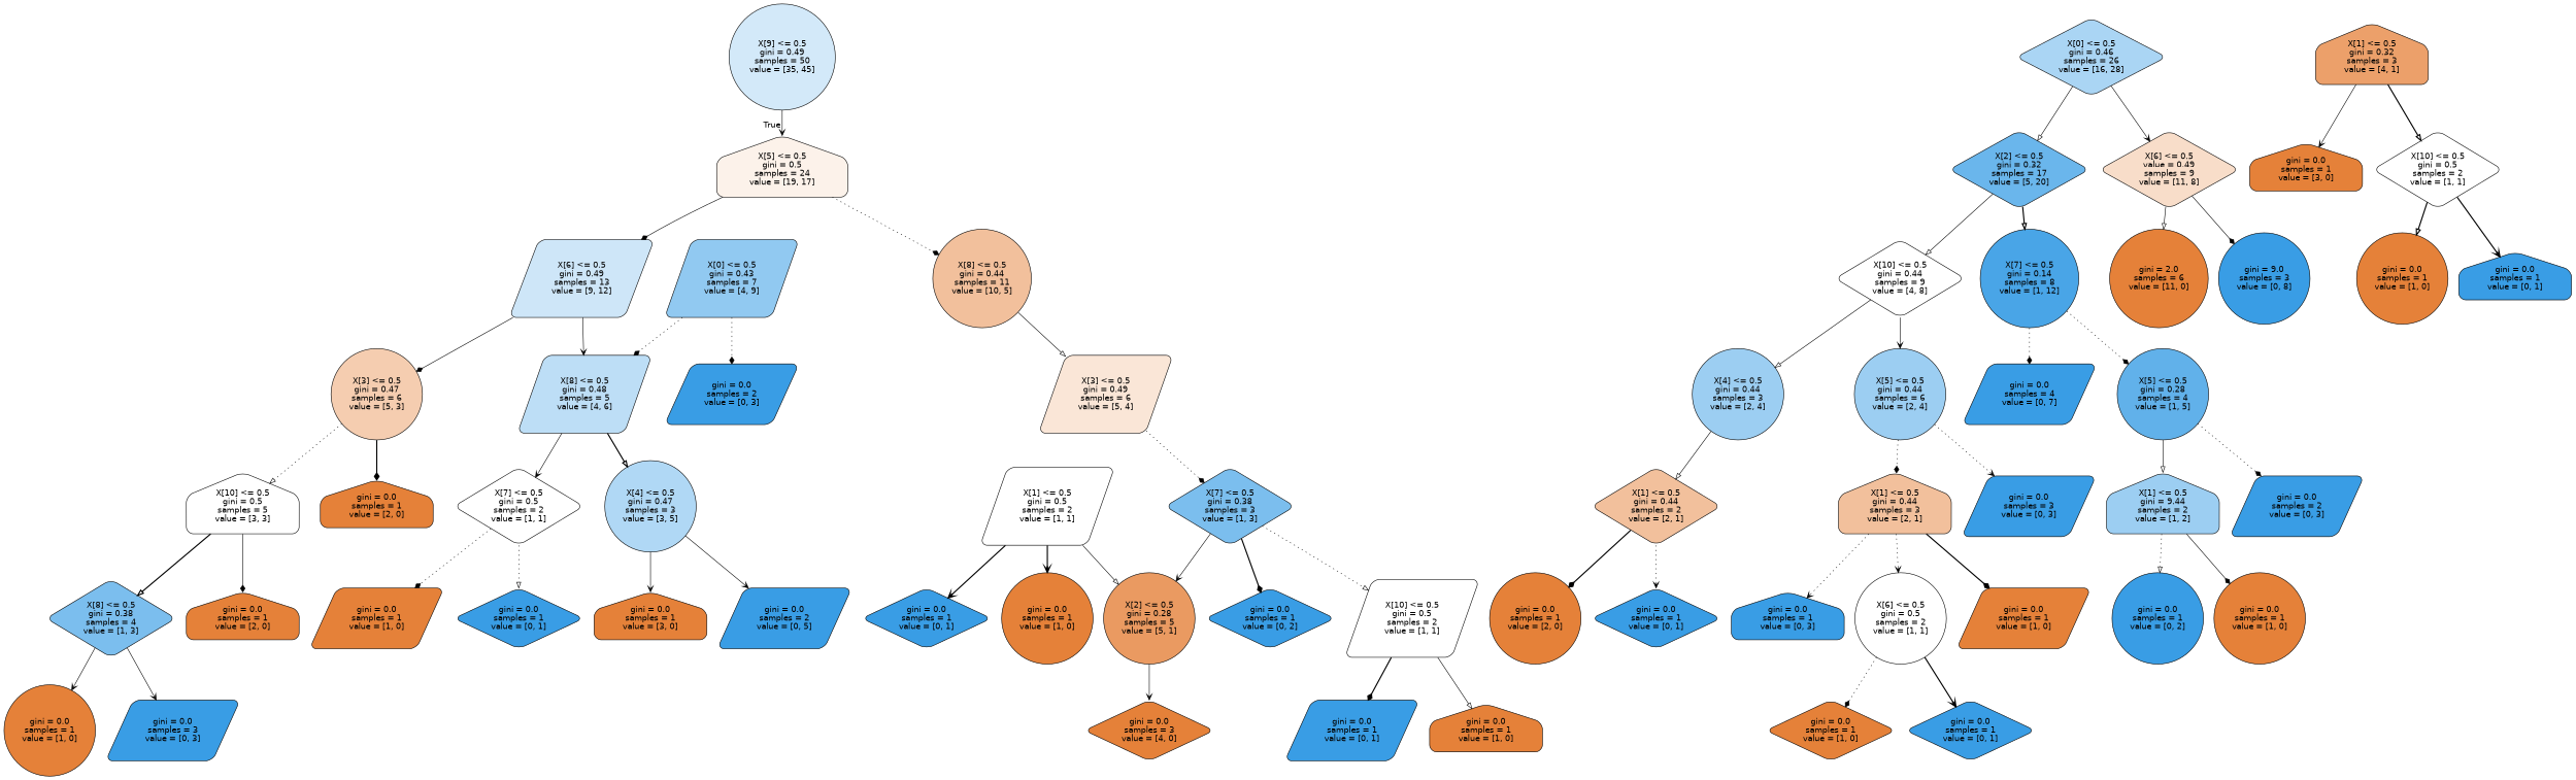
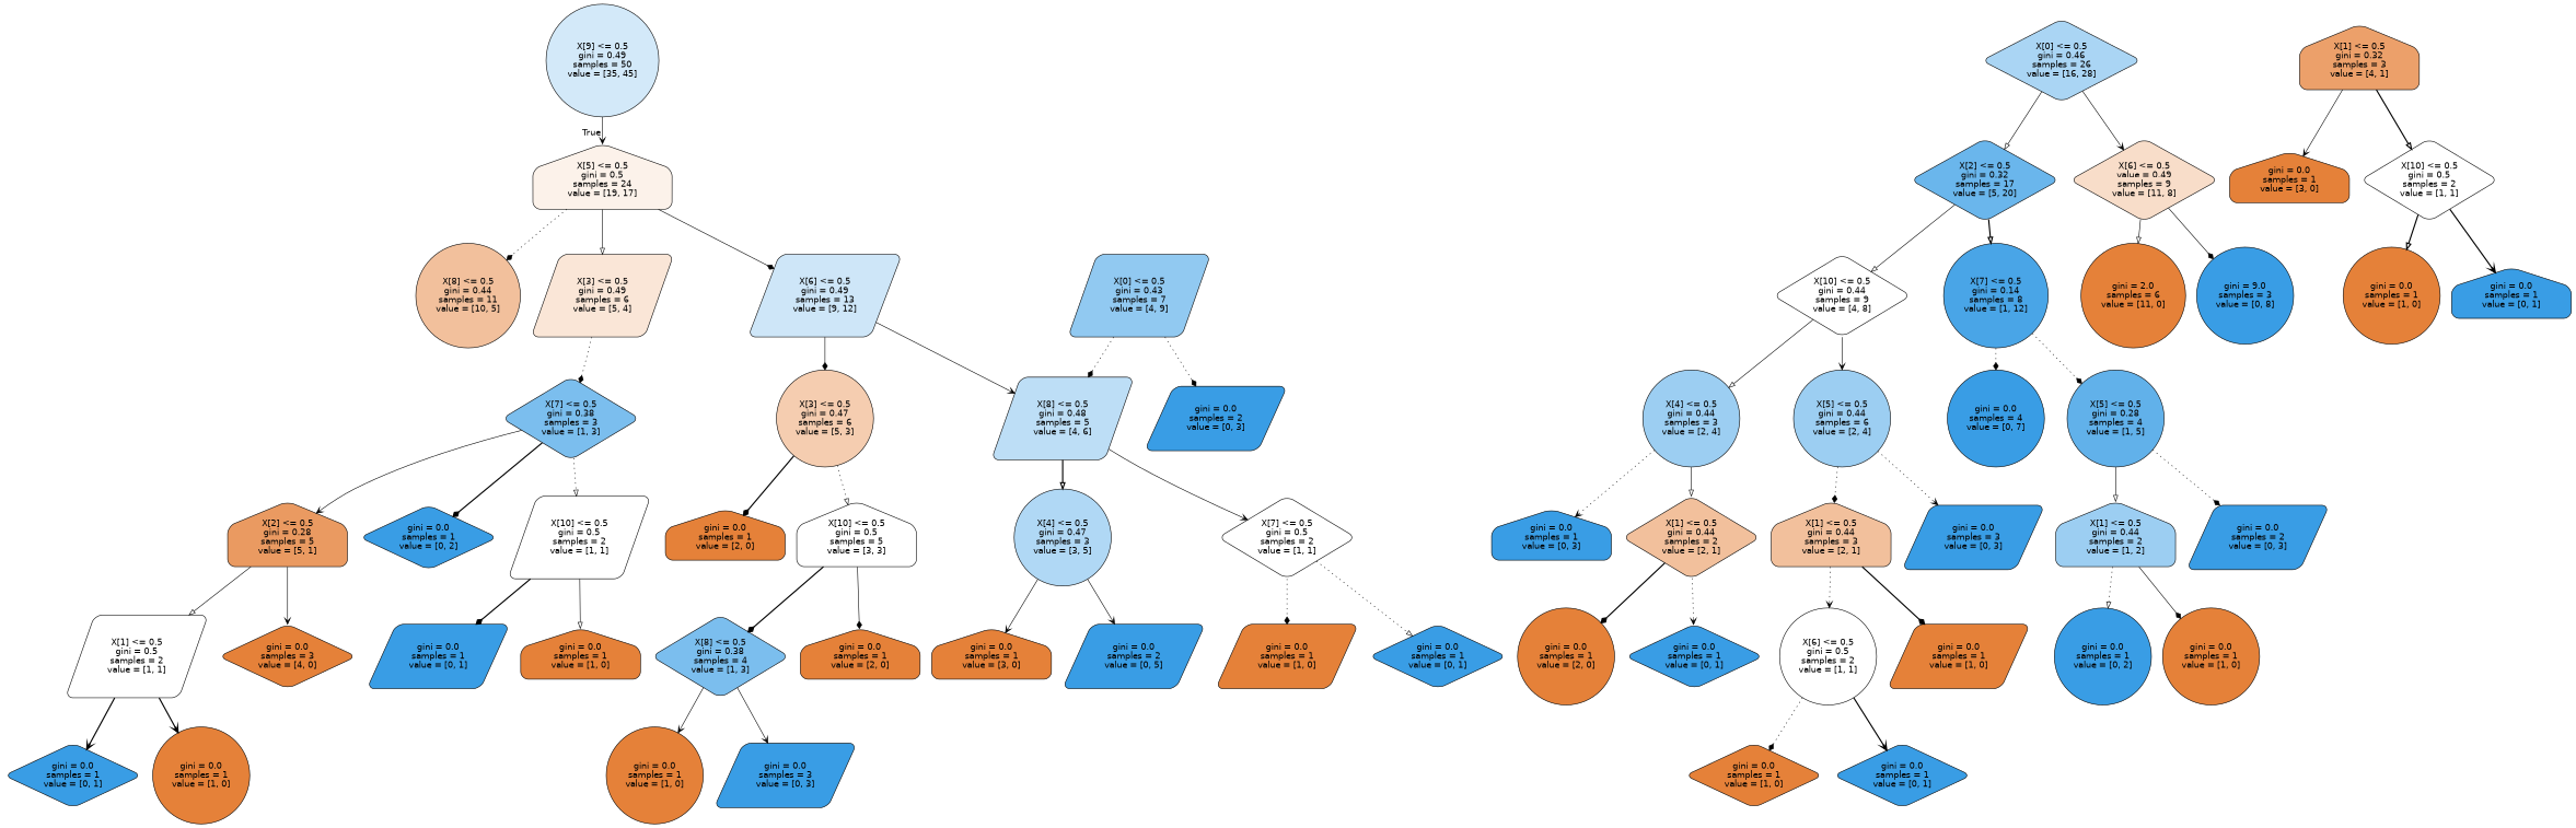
  digraph {
    node [color=black fillcolor="#399de5" fontname=helvetica shape=circle style="filled, rounded"]
    edge [arrowhead=vee fontname=helvetica style=solid]
    n1 [fillcolor="#d3e9f9" label="X[9] <= 0.5\ngini = 0.49\nsamples = 50\nvalue = [35, 45]"]
    n2 [fillcolor="#fcf2ea" label="X[5] <= 0.5\ngini = 0.5\nsamples = 24\nvalue = [19, 17]" shape=house]
    n3 [fillcolor="#cee6f8" label="X[6] <= 0.5\ngini = 0.49\nsamples = 13\nvalue = [9, 12]" shape=parallelogram]
    n4 [fillcolor="#f2c09c" label="X[8] <= 0.5\ngini = 0.44\nsamples = 11\nvalue = [10, 5]"]
    n5 [fillcolor="#aad5f4" label="X[0] <= 0.5\ngini = 0.46\nsamples = 26\nvalue = [16, 28]" shape=diamond]
    n6 [fillcolor="#6ab6ec" label="X[2] <= 0.5\ngini = 0.32\nsamples = 17\nvalue = [5, 20]" shape=diamond]
    n7 [fillcolor="#f8ddc9" label="X[6] <= 0.5\nvalue = 0.49\nsamples = 9\nvalue = [11, 8]" shape=diamond]
    n8 [fillcolor="#f5cdb0" label="X[3] <= 0.5\ngini = 0.47\nsamples = 6\nvalue = [5, 3]"]
    n9 [fillcolor="#bddef6" label="X[8] <= 0.5\ngini = 0.48\nsamples = 5\nvalue = [4, 6]" shape=parallelogram]
    n10 [fillcolor="#fae6d7" label="X[3] <= 0.5\ngini = 0.49\nsamples = 6\nvalue = [5, 4]" shape=parallelogram]
    n11 [fillcolor="#ffffff" label="X[10] <= 0.5\ngini = 0.5\nsamples = 5\nvalue = [3, 3]" shape=house]
    n12 [fillcolor="#e58139" label="gini = 0.0\nsamples = 1\nvalue = [2, 0]" shape=house]
    n13 [fillcolor="#91c9f1" label="X[0] <= 0.5\ngini = 0.43\nsamples = 7\nvalue = [4, 9]" shape=parallelogram]
    n14 [label="gini = 0.0\nsamples = 2\nvalue = [0, 3]" shape=parallelogram]
    n15 [fillcolor="#7bbeee" label="X[8] <= 0.5\ngini = 0.38\nsamples = 4\nvalue = [1, 3]" shape=diamond]
    n16 [fillcolor="#e58139" label="gini = 0.0\nsamples = 1\nvalue = [2, 0]" shape=house]
    n17 [fillcolor="#e58139" label="gini = 0.0\nsamples = 1\nvalue = [1, 0]"]
    n18 [label="gini = 0.0\nsamples = 3\nvalue = [0, 3]" shape=parallelogram]
    n19 [fillcolor="#ffffff" label="X[7] <= 0.5\ngini = 0.5\nsamples = 2\nvalue = [1, 1]" shape=diamond]
    n20 [fillcolor="#b0d8f5" label="X[4] <= 0.5\ngini = 0.47\nsamples = 3\nvalue = [3, 5]"]
    n21 [fillcolor="#e58139" label="gini = 0.0\nsamples = 1\nvalue = [1, 0]" shape=parallelogram]
    n22 [label="gini = 0.0\nsamples = 1\nvalue = [0, 1]" shape=diamond]
    n23 [fillcolor="#e58139" label="gini = 0.0\nsamples = 1\nvalue = [3, 0]" shape=house]
    n24 [label="gini = 0.0\nsamples = 2\nvalue = [0, 5]" shape=parallelogram]
    n25 [fillcolor="#7bbeee" label="X[7] <= 0.5\ngini = 0.38\nsamples = 3\nvalue = [1, 3]" shape=diamond]
-   n26 [fillcolor="#ea9a61" label="X[2] <= 0.5\ngini = 0.28\nsamples = 5\nvalue = [5, 1]"]
+   n26 [fillcolor="#ea9a61" label="X[2] <= 0.5\ngini = 0.28\nsamples = 5\nvalue = [5, 1]" shape=house]
    n27 [fillcolor="#ffffff" label="X[1] <= 0.5\ngini = 0.5\nsamples = 2\nvalue = [1, 1]" shape=parallelogram]
    n28 [fillcolor="#e58139" label="gini = 0.0\nsamples = 3\nvalue = [4, 0]" shape=diamond]
    n29 [fillcolor="#eca06a" label="X[1] <= 0.5\ngini = 0.32\nsamples = 3\nvalue = [4, 1]" shape=house]
    n30 [fillcolor="#e58139" label="gini = 0.0\nsamples = 1\nvalue = [3, 0]" shape=house]
    n31 [fillcolor="#ffffff" label="X[10] <= 0.5\ngini = 0.5\nsamples = 2\nvalue = [1, 1]" shape=diamond]
    n32 [label="gini = 0.0\nsamples = 1\nvalue = [0, 2]" shape=diamond]
    n33 [fillcolor="#ffffff" label="X[10] <= 0.5\ngini = 0.5\nsamples = 2\nvalue = [1, 1]" shape=parallelogram]
    n34 [fillcolor="#e58139" label="gini = 0.0\nsamples = 1\nvalue = [1, 0]"]
    n35 [label="gini = 0.0\nsamples = 1\nvalue = [0, 1]" shape=house]
    n36 [label="gini = 0.0\nsamples = 1\nvalue = [0, 1]" shape=parallelogram]
    n37 [fillcolor="#e58139" label="gini = 0.0\nsamples = 1\nvalue = [1, 0]" shape=house]
    n38 [label="gini = 0.0\nsamples = 1\nvalue = [0, 1]" shape=diamond]
    n39 [fillcolor="#e58139" label="gini = 0.0\nsamples = 1\nvalue = [1, 0]"]
    n40 [fillcolor="#ffffff" label="X[10] <= 0.5\ngini = 0.44\nsamples = 9\nvalue = [4, 8]" shape=diamond]
    n41 [fillcolor="#49a5e7" label="X[7] <= 0.5\ngini = 0.14\nsamples = 8\nvalue = [1, 12]"]
    n42 [fillcolor="#e58139" label="gini = 2.0\nsamples = 6\nvalue = [11, 0]"]
    n43 [label="gini = 9.0\nsamples = 3\nvalue = [0, 8]"]
    n44 [fillcolor="#9ccef2" label="X[4] <= 0.5\ngini = 0.44\nsamples = 3\nvalue = [2, 4]"]
    n45 [fillcolor="#9ccef2" label="X[5] <= 0.5\ngini = 0.44\nsamples = 6\nvalue = [2, 4]"]
-   n46 [label="gini = 0.0\nsamples = 4\nvalue = [0, 7]" shape=parallelogram]
+   n46 [label="gini = 0.0\nsamples = 4\nvalue = [0, 7]"]
    n47 [fillcolor="#61b1ea" label="X[5] <= 0.5\ngini = 0.28\nsamples = 4\nvalue = [1, 5]"]
    n48 [label="gini = 0.0\nsamples = 1\nvalue = [0, 3]" shape=house]
    n49 [fillcolor="#f2c09c" label="X[1] <= 0.5\ngini = 0.44\nsamples = 2\nvalue = [2, 1]" shape=diamond]
    n50 [fillcolor="#f2c09c" label="X[1] <= 0.5\ngini = 0.44\nsamples = 3\nvalue = [2, 1]" shape=house]
    n51 [label="gini = 0.0\nsamples = 3\nvalue = [0, 3]" shape=parallelogram]
    n52 [fillcolor="#e58139" label="gini = 0.0\nsamples = 1\nvalue = [2, 0]"]
    n53 [label="gini = 0.0\nsamples = 1\nvalue = [0, 1]" shape=diamond]
    n54 [fillcolor="#ffffff" label="X[6] <= 0.5\ngini = 0.5\nsamples = 2\nvalue = [1, 1]"]
    n55 [fillcolor="#e58139" label="gini = 0.0\nsamples = 1\nvalue = [1, 0]" shape=parallelogram]
    n56 [fillcolor="#e58139" label="gini = 0.0\nsamples = 1\nvalue = [1, 0]" shape=diamond]
    n57 [label="gini = 0.0\nsamples = 1\nvalue = [0, 1]" shape=diamond]
-   n58 [fillcolor="#9ccef2" label="X[1] <= 0.5\ngini = 9.44\nsamples = 2\nvalue = [1, 2]" shape=house]
+   n58 [fillcolor="#9ccef2" label="X[1] <= 0.5\ngini = 0.44\nsamples = 2\nvalue = [1, 2]" shape=house]
    n59 [label="gini = 0.0\nsamples = 2\nvalue = [0, 3]" shape=parallelogram]
    n60 [label="gini = 0.0\nsamples = 1\nvalue = [0, 2]"]
    n61 [fillcolor="#e58139" label="gini = 0.0\nsamples = 1\nvalue = [1, 0]"]
    n1 -> n2 [headlabel=True labelangle=45 labeldistance=2.5]
    n2 -> n3 [arrowhead=diamond]
    n2 -> n4 [arrowhead=diamond style=dotted]
    n3 -> n8 [arrowhead=diamond]
    n3 -> n9
-   n4 -> n10 [arrowhead=onormal]
+   n2 -> n10 [arrowhead=onormal]
    n5 -> n6 [arrowhead=onormal]
    n5 -> n7
    n6 -> n40 [arrowhead=onormal]
    n6 -> n41 [arrowhead=onormal style=bold]
    n7 -> n42 [arrowhead=onormal]
    n7 -> n43 [arrowhead=diamond]
    n8 -> n11 [arrowhead=onormal style=dotted]
    n8 -> n12 [arrowhead=diamond style=bold]
    n9 -> n19
    n9 -> n20 [arrowhead=onormal style=bold]
    n10 -> n25 [arrowhead=diamond style=dotted]
-   n11 -> n15 [arrowhead=onormal style=bold]
+   n11 -> n15 [arrowhead=diamond style=bold]
    n11 -> n16 [arrowhead=diamond]
    n13 -> n9 [arrowhead=diamond style=dotted]
    n13 -> n14 [arrowhead=diamond style=dotted]
    n15 -> n17
    n15 -> n18
    n19 -> n21 [arrowhead=diamond style=dotted]
    n19 -> n22 [arrowhead=onormal style=dotted]
    n20 -> n23
    n20 -> n24
    n25 -> n26
    n25 -> n32 [arrowhead=diamond style=bold]
    n25 -> n33 [arrowhead=onormal style=dotted]
-   n27 -> n26 [arrowhead=onormal]
+   n26 -> n27 [arrowhead=onormal]
    n26 -> n28
    n27 -> n38 [style=bold]
    n27 -> n39 [style=bold]
    n29 -> n30
    n29 -> n31 [arrowhead=onormal style=bold]
    n31 -> n34 [arrowhead=onormal style=bold]
    n31 -> n35 [style=bold]
    n33 -> n36 [arrowhead=diamond style=bold]
    n33 -> n37 [arrowhead=onormal]
    n40 -> n44 [arrowhead=onormal]
    n40 -> n45
    n41 -> n46 [arrowhead=diamond style=dotted]
    n41 -> n47 [arrowhead=diamond style=dotted]
-   n50 -> n48 [style=dotted]
+   n44 -> n48 [style=dotted]
    n44 -> n49 [arrowhead=onormal]
    n45 -> n50 [arrowhead=diamond style=dotted]
    n45 -> n51 [style=dotted]
    n47 -> n58 [arrowhead=onormal]
    n47 -> n59 [arrowhead=diamond style=dotted]
    n49 -> n52 [arrowhead=diamond style=bold]
    n49 -> n53 [style=dotted]
    n50 -> n54 [style=dotted]
    n50 -> n55 [arrowhead=diamond style=bold]
    n54 -> n56 [arrowhead=diamond style=dotted]
    n54 -> n57 [style=bold]
    n58 -> n60 [arrowhead=onormal style=dotted]
    n58 -> n61 [arrowhead=diamond]
  }
